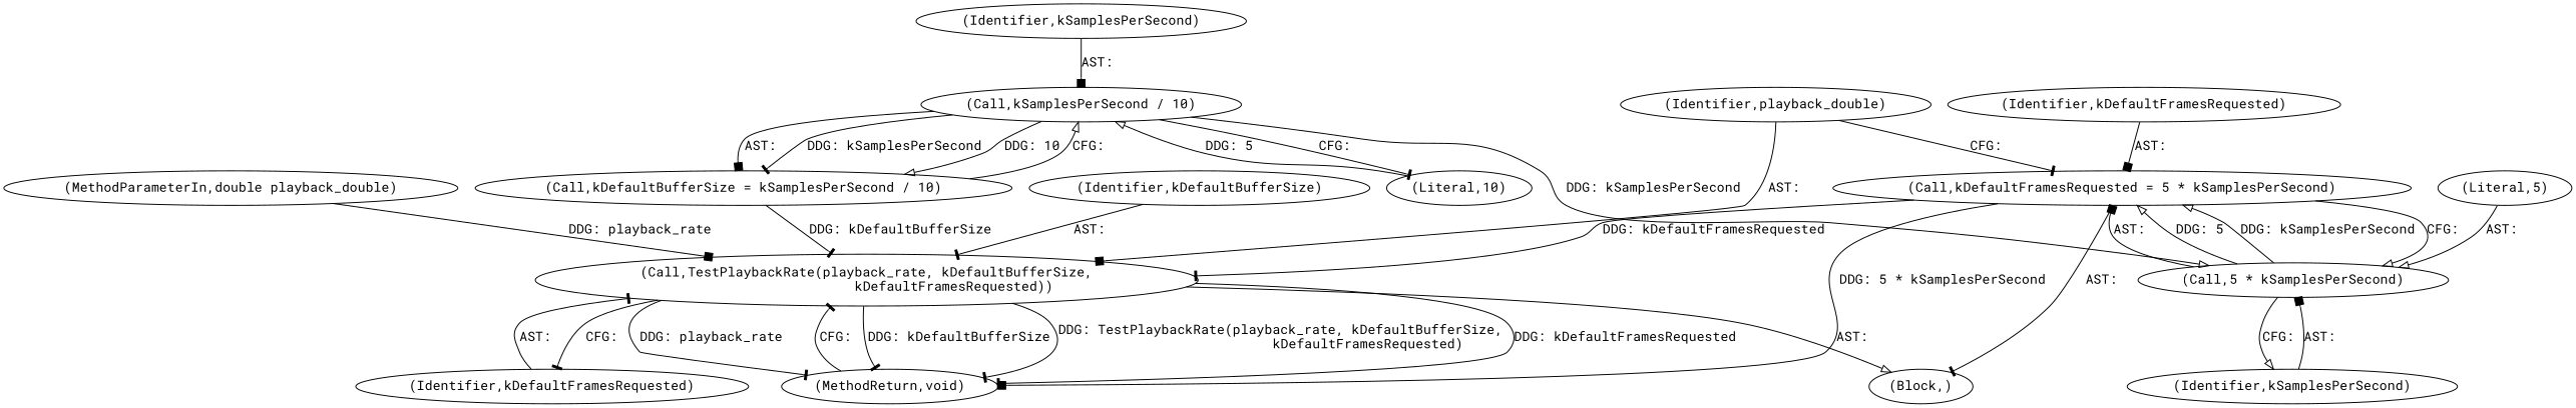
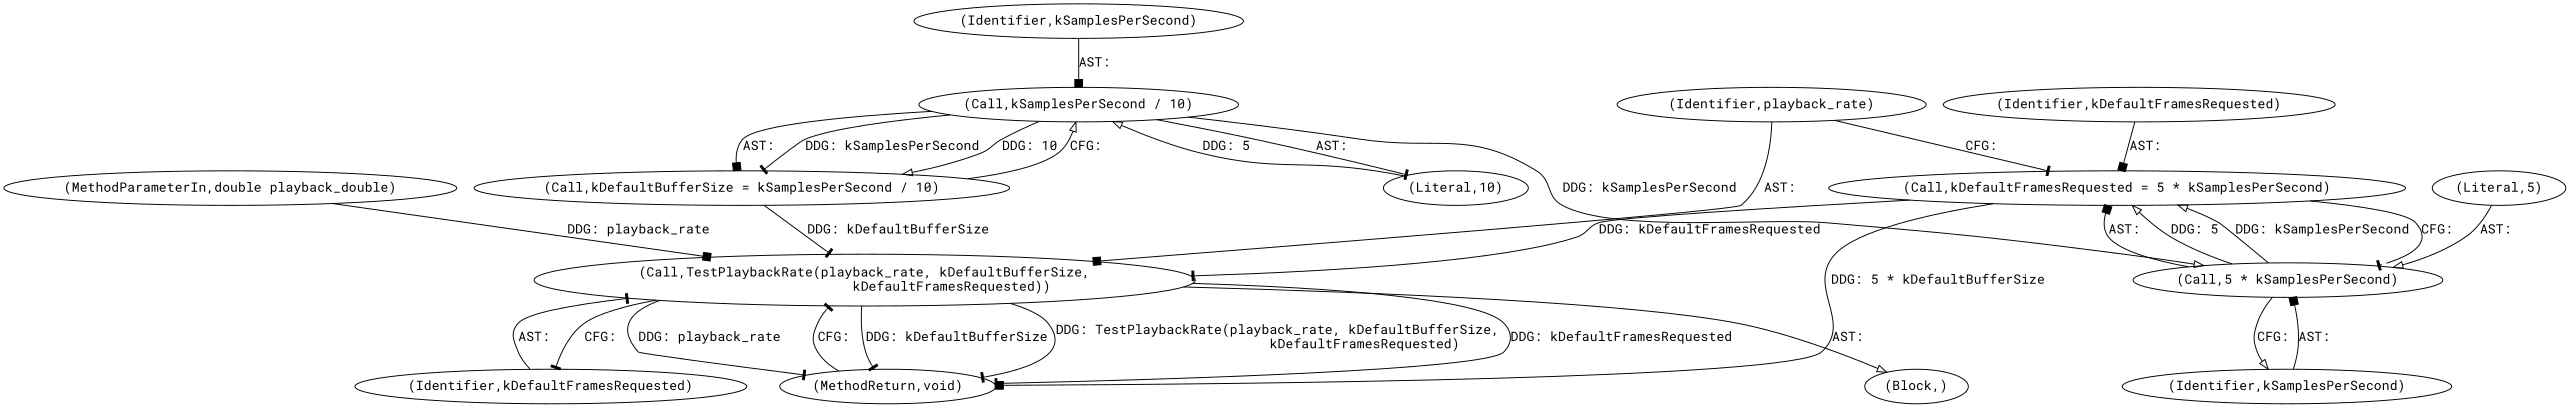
  digraph {
    fontname="Roboto Mono"
    node [fontname="Roboto Mono"]
    edge [arrowhead=tee fontname="Roboto Mono"]
    n1 [label="(Call,kDefaultFramesRequested = 5 * kSamplesPerSecond)"]
    n2 [label="(Call,5 * kSamplesPerSecond)"]
    n3 [label="(Call,TestPlaybackRate(playback_rate, kDefaultBufferSize,\n                      kDefaultFramesRequested))"]
    n4 [label="(Block,)"]
    n5 [label="(MethodReturn,void)"]
    n6 [label="(Identifier,kSamplesPerSecond)"]
    n7 [label="(Identifier,kDefaultFramesRequested)"]
    n8 [label="(Call,kSamplesPerSecond / 10)"]
    n9 [label="(Call,kDefaultBufferSize = kSamplesPerSecond / 10)"]
    n10 [label="(Literal,10)"]
    n11 [label="(Identifier,kDefaultFramesRequested)"]
-   n12 [label="(Identifier,kDefaultBufferSize)"]
    n13 [label="(Identifier,kSamplesPerSecond)"]
    n14 [label="(Literal,5)"]
-   n15 [label="(Identifier,playback_double)"]
+   n15 [label="(Identifier,playback_rate)"]
    n16 [label="(MethodParameterIn,double playback_double)"]
-   n1 -> n2 [arrowhead=onormal label="CFG: "]
+   n1 -> n2 [label="CFG: "]
    n1 -> n3 [label="DDG: kDefaultFramesRequested"]
-   n1 -> n4 [label="AST: "]
-   n1 -> n5 [arrowhead=box label="DDG: 5 * kSamplesPerSecond"]
+   n1 -> n5 [arrowhead=box label="DDG: 5 * kDefaultBufferSize"]
    n2 -> n1 [arrowhead=box label="AST: "]
    n2 -> n1 [arrowhead=onormal label="DDG: 5"]
    n2 -> n1 [arrowhead=onormal label="DDG: kSamplesPerSecond"]
    n2 -> n6 [arrowhead=onormal label="CFG: "]
    n3 -> n4 [arrowhead=onormal label="AST: "]
    n3 -> n5 [label="DDG: kDefaultBufferSize"]
    n3 -> n5 [label="DDG: TestPlaybackRate(playback_rate, kDefaultBufferSize,\n                      kDefaultFramesRequested)"]
    n3 -> n5 [label="DDG: kDefaultFramesRequested"]
    n3 -> n5 [label="DDG: playback_rate"]
    n3 -> n7 [label="CFG: "]
    n5 -> n3 [label="CFG: "]
    n6 -> n2 [arrowhead=box label="AST: "]
    n7 -> n3 [label="AST: "]
    n8 -> n2 [arrowhead=onormal label="DDG: kSamplesPerSecond"]
    n8 -> n9 [arrowhead=box label="AST: "]
    n8 -> n9 [label="DDG: kSamplesPerSecond"]
    n8 -> n9 [arrowhead=onormal label="DDG: 10"]
-   n8 -> n10 [label="CFG: "]
+   n8 -> n10 [label="AST: "]
    n9 -> n3 [label="DDG: kDefaultBufferSize"]
    n9 -> n8 [arrowhead=onormal label="CFG: "]
    n10 -> n8 [arrowhead=onormal label="DDG: 5"]
    n11 -> n1 [arrowhead=box label="AST: "]
-   n12 -> n3 [label="AST: "]
    n13 -> n8 [arrowhead=box label="AST: "]
    n14 -> n2 [arrowhead=onormal label="AST: "]
    n15 -> n1 [label="CFG: "]
    n15 -> n3 [arrowhead=box label="AST: "]
    n16 -> n3 [arrowhead=box label="DDG: playback_rate"]
  }
